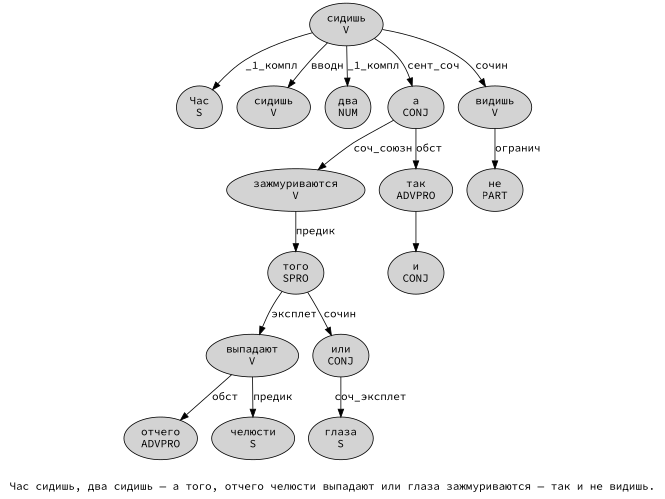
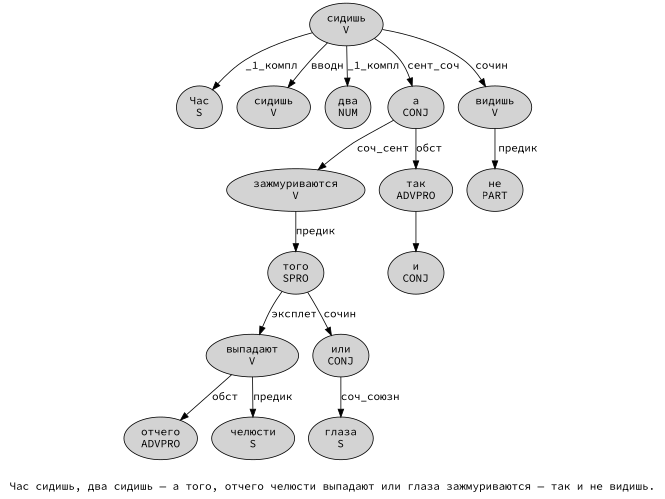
  digraph {
    fontname="Source Code Pro"
    label="Час сидишь, два сидишь — а того, отчего челюсти выпадают или глаза зажмуриваются — так и не видишь."
    node [fillcolor=lightgray fontname="Source Code Pro" penwidth=1 shape=ellipse style=filled]
    edge [fontname="Source Code Pro"]
    n1 [label="Час\nS"]
    n2 [label="сидишь\nV"]
    n3 [label="два\nNUM"]
    n4 [label="сидишь\nV"]
    n5 [label="а\nCONJ"]
    n6 [label="видишь\nV"]
    n7 [label="зажмуриваются\nV"]
    n8 [label="так\nADVPRO"]
    n9 [label="не\nPART"]
    n10 [label="того\nSPRO"]
    n11 [label="выпадают\nV"]
    n12 [label="или\nCONJ"]
    n13 [label="отчего\nADVPRO"]
    n14 [label="челюсти\nS"]
    n15 [label="глаза\nS"]
    n16 [label="и\nCONJ"]
    n4 -> n1 [label="_1_компл"]
    n4 -> n2 [label="вводн"]
    n4 -> n3 [label="_1_компл"]
    n4 -> n5 [label="сент_соч"]
    n4 -> n6 [label="сочин"]
-   n5 -> n7 [label="соч_союзн"]
+   n5 -> n7 [label="соч_сент"]
    n5 -> n8 [label="обст"]
-   n6 -> n9 [label="огранич"]
+   n6 -> n9 [label="предик"]
    n7 -> n10 [label="предик"]
    n8 -> n16
    n10 -> n11 [label="эксплет"]
    n10 -> n12 [label="сочин"]
    n11 -> n13 [label="обст"]
    n11 -> n14 [label="предик"]
-   n12 -> n15 [label="соч_эксплет"]
+   n12 -> n15 [label="соч_союзн"]
  }
